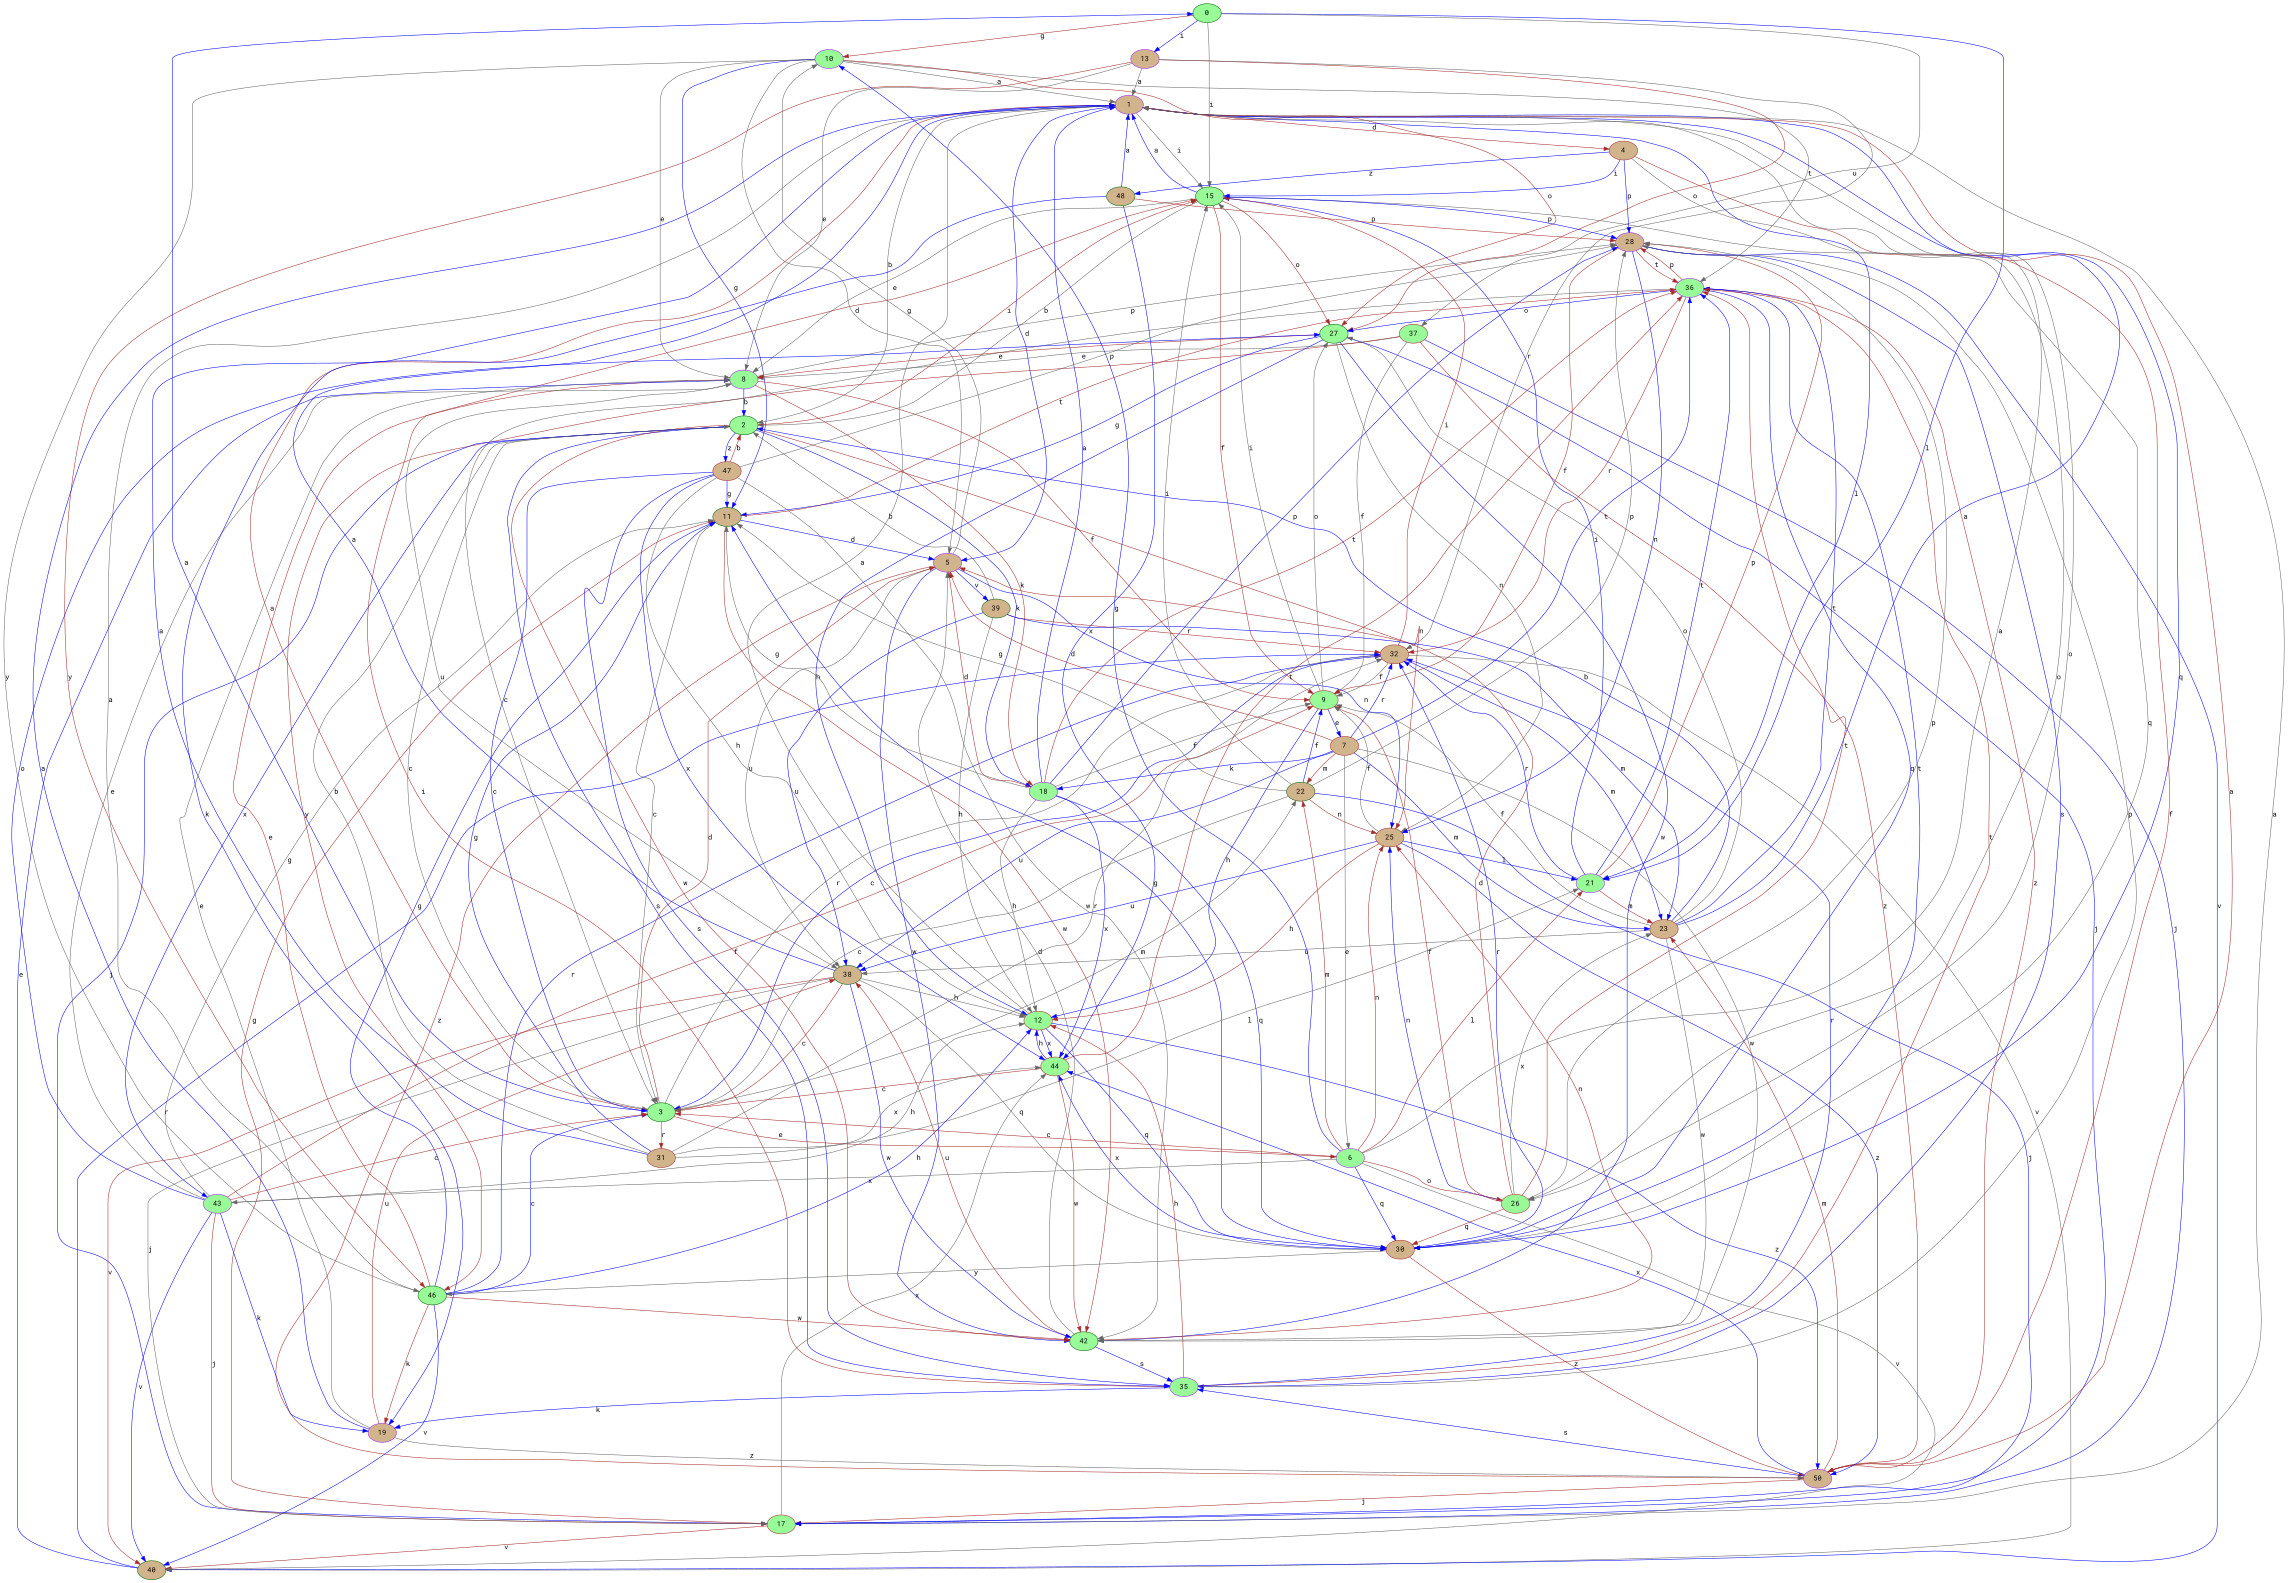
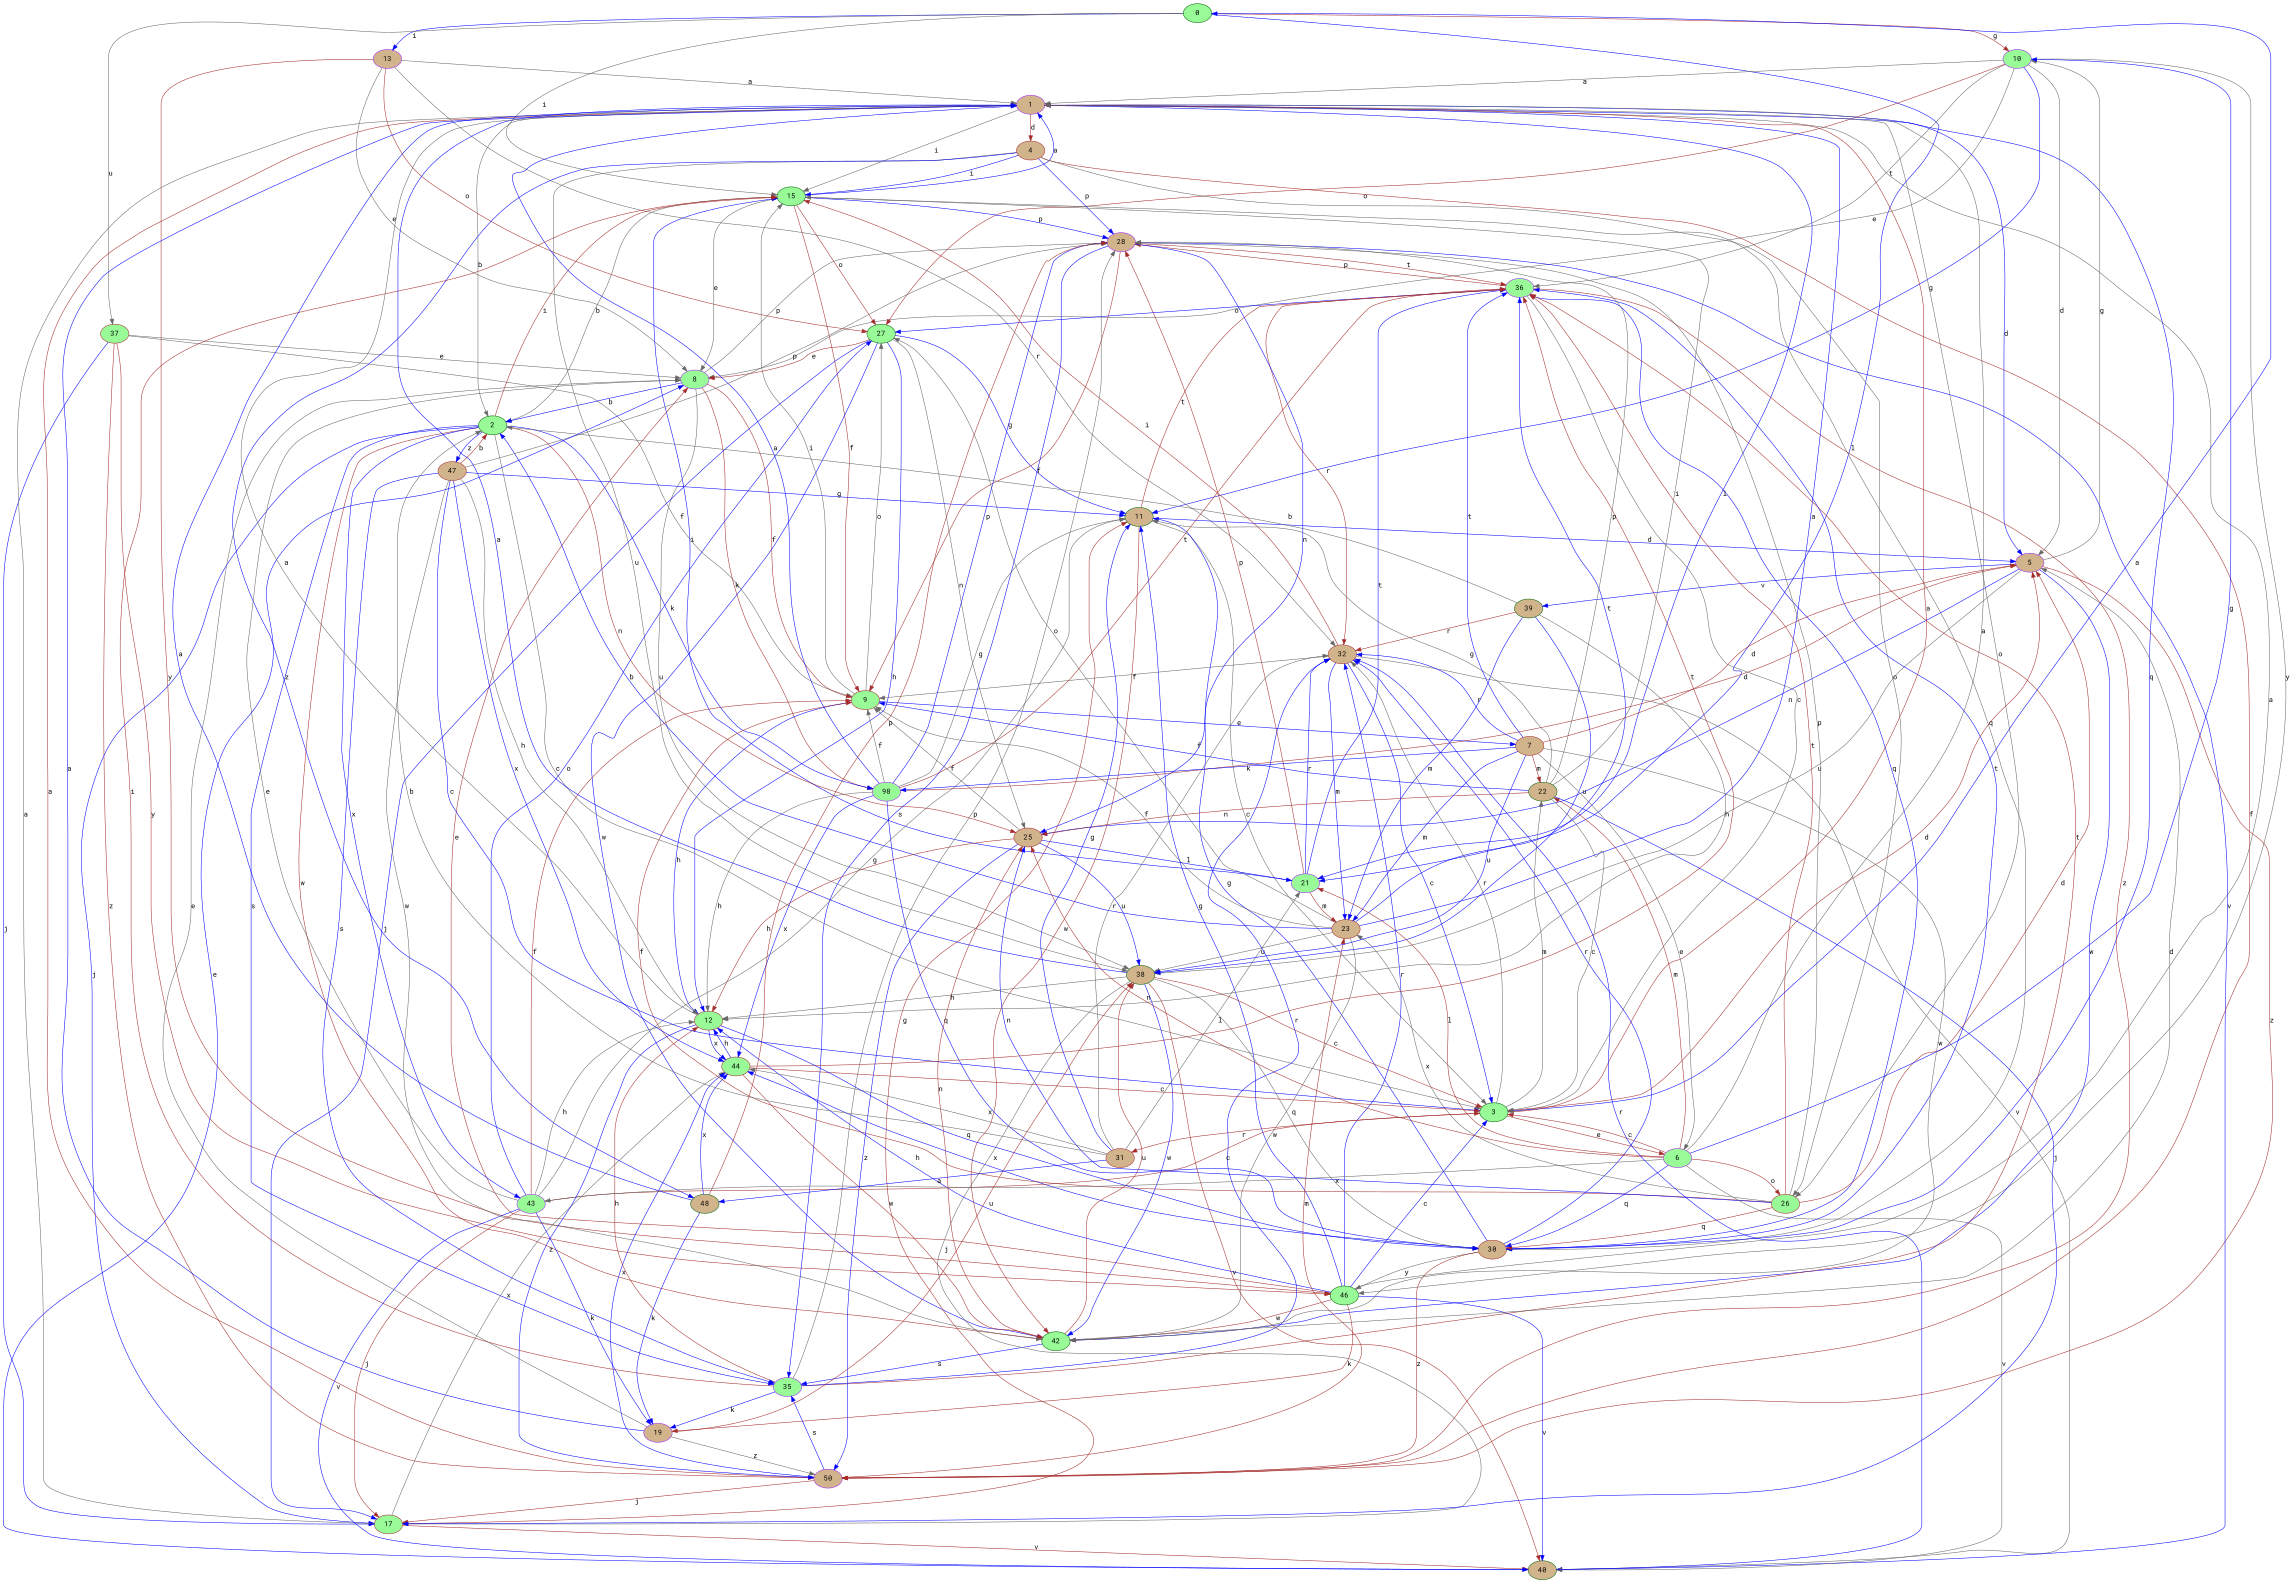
  strict digraph {
    fontname="Roboto Mono"
    node [color=purple fillcolor=palegreen fontname="Roboto Mono" style=filled]
    edge [color=blue fontname="Roboto Mono"]
    0 [color=darkgreen]
    10
    13 [fillcolor=tan]
    15 [color=darkgreen]
    21
    37 [color=brown]
    1 [fillcolor=tan]
    5 [fillcolor=tan]
    36
    8
    27 [color=darkgreen]
    11 [color=darkgreen fillcolor=tan]
    46 [color=darkgreen]
    32 [color=brown fillcolor=tan]
    2 [color=darkgreen]
    30 [color=brown fillcolor=tan]
    9 [color=brown]
    28 [fillcolor=tan]
    23 [color=brown fillcolor=tan]
    17 [color=brown]
    50 [fillcolor=tan]
    4 [color=brown fillcolor=tan]
    26 [color=brown]
    3 [color=darkgreen]
-   18
+   18 [label=98]
    25 [color=brown fillcolor=tan]
    35
    42 [color=darkgreen]
    43
    47 [color=brown fillcolor=tan]
    38 [color=darkgreen fillcolor=tan]
    48 [color=darkgreen fillcolor=tan]
    39 [color=darkgreen fillcolor=tan]
    44 [color=brown]
    6
    22 [color=darkgreen fillcolor=tan]
    31 [color=brown fillcolor=tan]
    40 [color=darkgreen fillcolor=tan]
    12 [color=brown]
    19 [fillcolor=tan]
    7 [color=brown fillcolor=tan]
    0 -> 10 [color=brown label=g]
    0 -> 13 [label=i]
    0 -> 15 [color=gray40 label=i]
    0 -> 21 [label=l]
    0 -> 37 [color=gray40 label=u]
    10 -> 1 [color=gray40 label=a]
    10 -> 5 [color=gray40 label=d]
    10 -> 36 [color=gray40 label=t]
    10 -> 8 [color=gray40 label=e]
    10 -> 27 [color=brown label=o]
    10 -> 11 [label=g]
    10 -> 46 [color=gray40 label=y]
    13 -> 1 [color=gray40 label=a]
    13 -> 8 [color=gray40 label=e]
    13 -> 27 [color=brown label=o]
    13 -> 46 [color=brown label=y]
    13 -> 32 [color=gray40 label=r]
    15 -> 1 [label=a]
    15 -> 8 [color=gray40 label=e]
    15 -> 27 [color=brown label=o]
    15 -> 2 [color=gray40 label=b]
    15 -> 30 [color=gray40 label=q]
    15 -> 9 [color=brown label=f]
    15 -> 28 [label=p]
    21 -> 15 [label=i]
    21 -> 36 [label=t]
    21 -> 32 [label=r]
    21 -> 28 [color=brown label=p]
    21 -> 23 [color=brown label=m]
    37 -> 8 [color=gray40 label=e]
    37 -> 46 [color=brown label=y]
    37 -> 9 [color=gray40 label=f]
    37 -> 17 [label=j]
    37 -> 50 [color=brown label=z]
    1 -> 15 [color=gray40 label=i]
    1 -> 21 [label=l]
    1 -> 5 [label=d]
    1 -> 2 [color=gray40 label=b]
    1 -> 30 [label=q]
    1 -> 4 [color=brown label=d]
    1 -> 26 [color=gray40 label=o]
    5 -> 10 [color=gray40 label=g]
    5 -> 50 [color=brown label=z]
    5 -> 25 [label=n]
    5 -> 42 [label=w]
    5 -> 38 [color=gray40 label=u]
    5 -> 39 [label=v]
    36 -> 27 [label=o]
    36 -> 32 [color=brown label=r]
    36 -> 30 [label=q]
    36 -> 28 [color=brown label=p]
    36 -> 50 [color=brown label=z]
    36 -> 3 [color=gray40 label=c]
    8 -> 2 [label=b]
    8 -> 9 [color=brown label=f]
    8 -> 28 [color=gray40 label=p]
    8 -> 18 [color=brown label=k]
    8 -> 38 [color=gray40 label=u]
    27 -> 8 [color=brown label=e]
    27 -> 11 [label=g]
    27 -> 17 [label=j]
    27 -> 25 [color=gray40 label=n]
    27 -> 42 [label=w]
    27 -> 12 [label=h]
    11 -> 5 [label=d]
    11 -> 36 [color=brown label=t]
    11 -> 3 [color=gray40 label=c]
    11 -> 42 [color=brown label=w]
    46 -> 1 [color=gray40 label=a]
    46 -> 8 [color=brown label=e]
    46 -> 11 [label=g]
    46 -> 32 [label=r]
    46 -> 3 [label=c]
    46 -> 42 [color=brown label=w]
    46 -> 40 [label=v]
    46 -> 12 [label=h]
    46 -> 19 [color=brown label=k]
    32 -> 15 [color=brown label=i]
    32 -> 9 [color=gray40 label=f]
    32 -> 23 [label=m]
    32 -> 3 [label=c]
    32 -> 40 [color=gray40 label=v]
    2 -> 15 [color=brown label=i]
    2 -> 17 [label=j]
    2 -> 3 [color=gray40 label=c]
    2 -> 18 [label=k]
    2 -> 25 [color=brown label=n]
    2 -> 35 [label=s]
    2 -> 42 [color=brown label=w]
    2 -> 43 [label=x]
    2 -> 47 [label=z]
    30 -> 36 [label=t]
    30 -> 11 [label=g]
    30 -> 46 [color=gray40 label=y]
    30 -> 32 [label=r]
    30 -> 50 [color=brown label=z]
    30 -> 44 [label=x]
    9 -> 15 [color=gray40 label=i]
    9 -> 27 [color=gray40 label=o]
    9 -> 12 [label=h]
    9 -> 7 [label=e]
    28 -> 36 [color=brown label=t]
    28 -> 9 [color=brown label=f]
    28 -> 25 [label=n]
    28 -> 35 [label=s]
    28 -> 40 [label=v]
    23 -> 1 [label=a]
    23 -> 36 [label=t]
    23 -> 27 [color=gray40 label=o]
    23 -> 2 [label=b]
    23 -> 9 [color=gray40 label=f]
    23 -> 42 [color=gray40 label=w]
    23 -> 38 [color=gray40 label=u]
    17 -> 1 [color=gray40 label=a]
    17 -> 11 [color=brown label=g]
    17 -> 44 [color=gray40 label=x]
    17 -> 40 [color=brown label=v]
    50 -> 1 [color=brown label=a]
    50 -> 23 [color=brown label=m]
    50 -> 17 [color=brown label=j]
    50 -> 35 [label=s]
    50 -> 44 [label=x]
    4 -> 15 [label=i]
    4 -> 28 [label=p]
    4 -> 50 [color=brown label=f]
    4 -> 26 [color=gray40 label=o]
+   4 -> 38 [color=gray40 label=u]
    4 -> 48 [label=z]
    26 -> 5 [color=brown label=d]
    26 -> 36 [color=brown label=t]
    26 -> 30 [color=brown label=q]
    26 -> 9 [color=brown label=f]
    26 -> 28 [color=gray40 label=p]
    26 -> 23 [color=gray40 label=x]
    26 -> 25 [label=n]
    3 -> 0 [label=a]
    3 -> 1 [color=brown label=a]
    3 -> 5 [color=brown label=d]
    3 -> 32 [color=gray40 label=r]
    3 -> 6 [color=brown label=e]
    3 -> 22 [color=gray40 label=m]
    3 -> 31 [color=brown label=r]
    18 -> 1 [label=a]
    18 -> 5 [color=brown label=d]
    18 -> 36 [color=brown label=t]
    18 -> 11 [color=gray40 label=g]
    18 -> 30 [label=q]
    18 -> 9 [color=gray40 label=f]
    18 -> 28 [label=p]
    18 -> 44 [label=x]
    18 -> 12 [color=gray40 label=h]
    25 -> 21 [label=l]
    25 -> 9 [color=gray40 label=f]
    25 -> 50 [label=z]
    25 -> 38 [label=u]
    25 -> 12 [color=brown label=h]
    35 -> 15 [color=brown label=i]
    35 -> 36 [color=brown label=t]
    35 -> 32 [label=r]
    35 -> 28 [color=gray40 label=p]
    35 -> 12 [color=brown label=h]
    35 -> 19 [label=k]
    42 -> 5 [color=gray40 label=d]
    42 -> 25 [color=brown label=n]
    42 -> 35 [label=s]
    42 -> 38 [color=brown label=u]
    43 -> 8 [color=gray40 label=e]
    43 -> 27 [label=o]
    43 -> 11 [color=gray40 label=g]
    43 -> 9 [color=brown label=f]
    43 -> 17 [color=brown label=j]
    43 -> 3 [color=brown label=c]
    43 -> 40 [label=v]
    43 -> 12 [color=gray40 label=h]
    43 -> 19 [label=k]
    47 -> 11 [label=g]
    47 -> 2 [color=brown label=b]
    47 -> 28 [color=gray40 label=p]
    47 -> 3 [label=c]
    47 -> 35 [label=s]
    47 -> 42 [color=gray40 label=w]
    47 -> 44 [label=x]
    47 -> 12 [color=gray40 label=h]
    38 -> 1 [label=a]
    38 -> 30 [color=gray40 label=q]
    38 -> 17 [color=gray40 label=j]
    38 -> 3 [color=brown label=c]
    38 -> 42 [label=w]
    38 -> 40 [color=brown label=v]
    38 -> 12 [color=gray40 label=h]
    48 -> 1 [label=a]
    48 -> 28 [color=brown label=p]
    48 -> 44 [label=x]
    48 -> 19 [label=k]
    39 -> 32 [color=brown label=r]
    39 -> 2 [color=gray40 label=b]
    39 -> 23 [label=m]
    39 -> 38 [label=u]
    39 -> 12 [color=gray40 label=h]
    44 -> 36 [color=brown label=t]
    44 -> 3 [color=brown label=c]
    44 -> 42 [color=brown label=w]
    44 -> 12 [label=h]
    6 -> 10 [label=g]
    6 -> 21 [color=brown label=l]
    6 -> 1 [color=gray40 label=a]
    6 -> 30 [label=q]
    6 -> 26 [color=brown label=o]
    6 -> 3 [color=brown label=c]
    6 -> 25 [color=brown label=n]
    6 -> 43 [color=gray40 label=x]
    6 -> 22 [color=brown label=m]
    6 -> 40 [color=gray40 label=v]
    22 -> 15 [color=gray40 label=i]
    22 -> 11 [color=gray40 label=g]
    22 -> 9 [label=f]
    22 -> 28 [color=gray40 label=p]
    22 -> 17 [label=j]
    22 -> 3 [color=gray40 label=c]
    22 -> 25 [color=brown label=n]
    31 -> 21 [color=gray40 label=l]
-   31 -> 1 [label=a]
+   31 -> 48 [label=a]
    31 -> 11 [label=g]
    31 -> 32 [color=gray40 label=r]
    31 -> 2 [color=gray40 label=b]
    31 -> 44 [color=gray40 label=x]
    40 -> 8 [label=e]
    40 -> 32 [label=r]
    12 -> 1 [color=gray40 label=a]
    12 -> 30 [label=q]
    12 -> 50 [label=z]
    12 -> 44 [label=x]
    19 -> 1 [label=a]
    19 -> 8 [color=gray40 label=e]
    19 -> 50 [color=gray40 label=z]
    19 -> 38 [color=brown label=u]
    7 -> 5 [color=brown label=d]
    7 -> 36 [label=t]
    7 -> 32 [label=r]
    7 -> 23 [label=m]
    7 -> 18 [label=k]
    7 -> 42 [color=gray40 label=w]
    7 -> 38 [label=u]
    7 -> 6 [color=gray40 label=e]
    7 -> 22 [color=brown label=m]
  }
